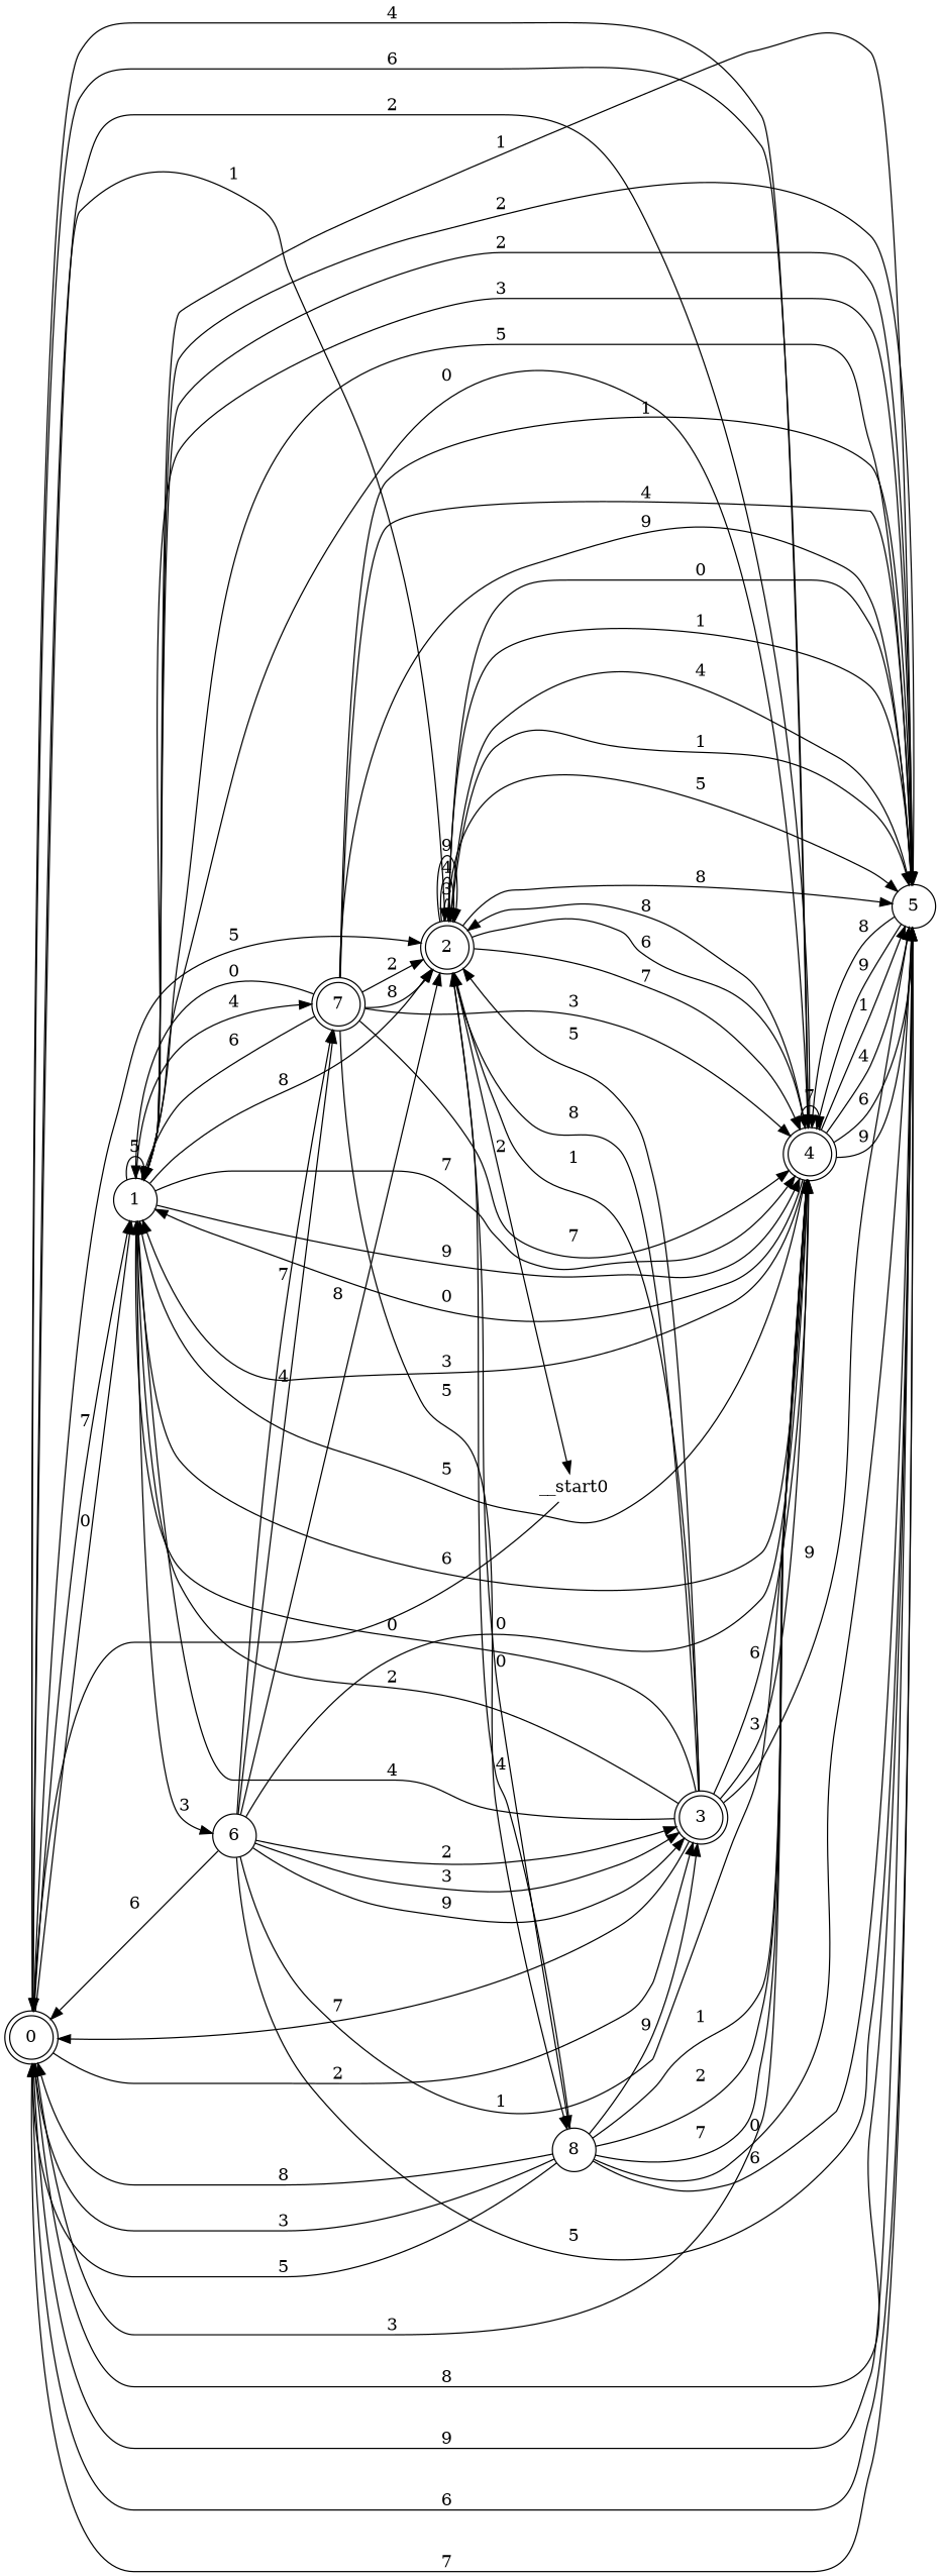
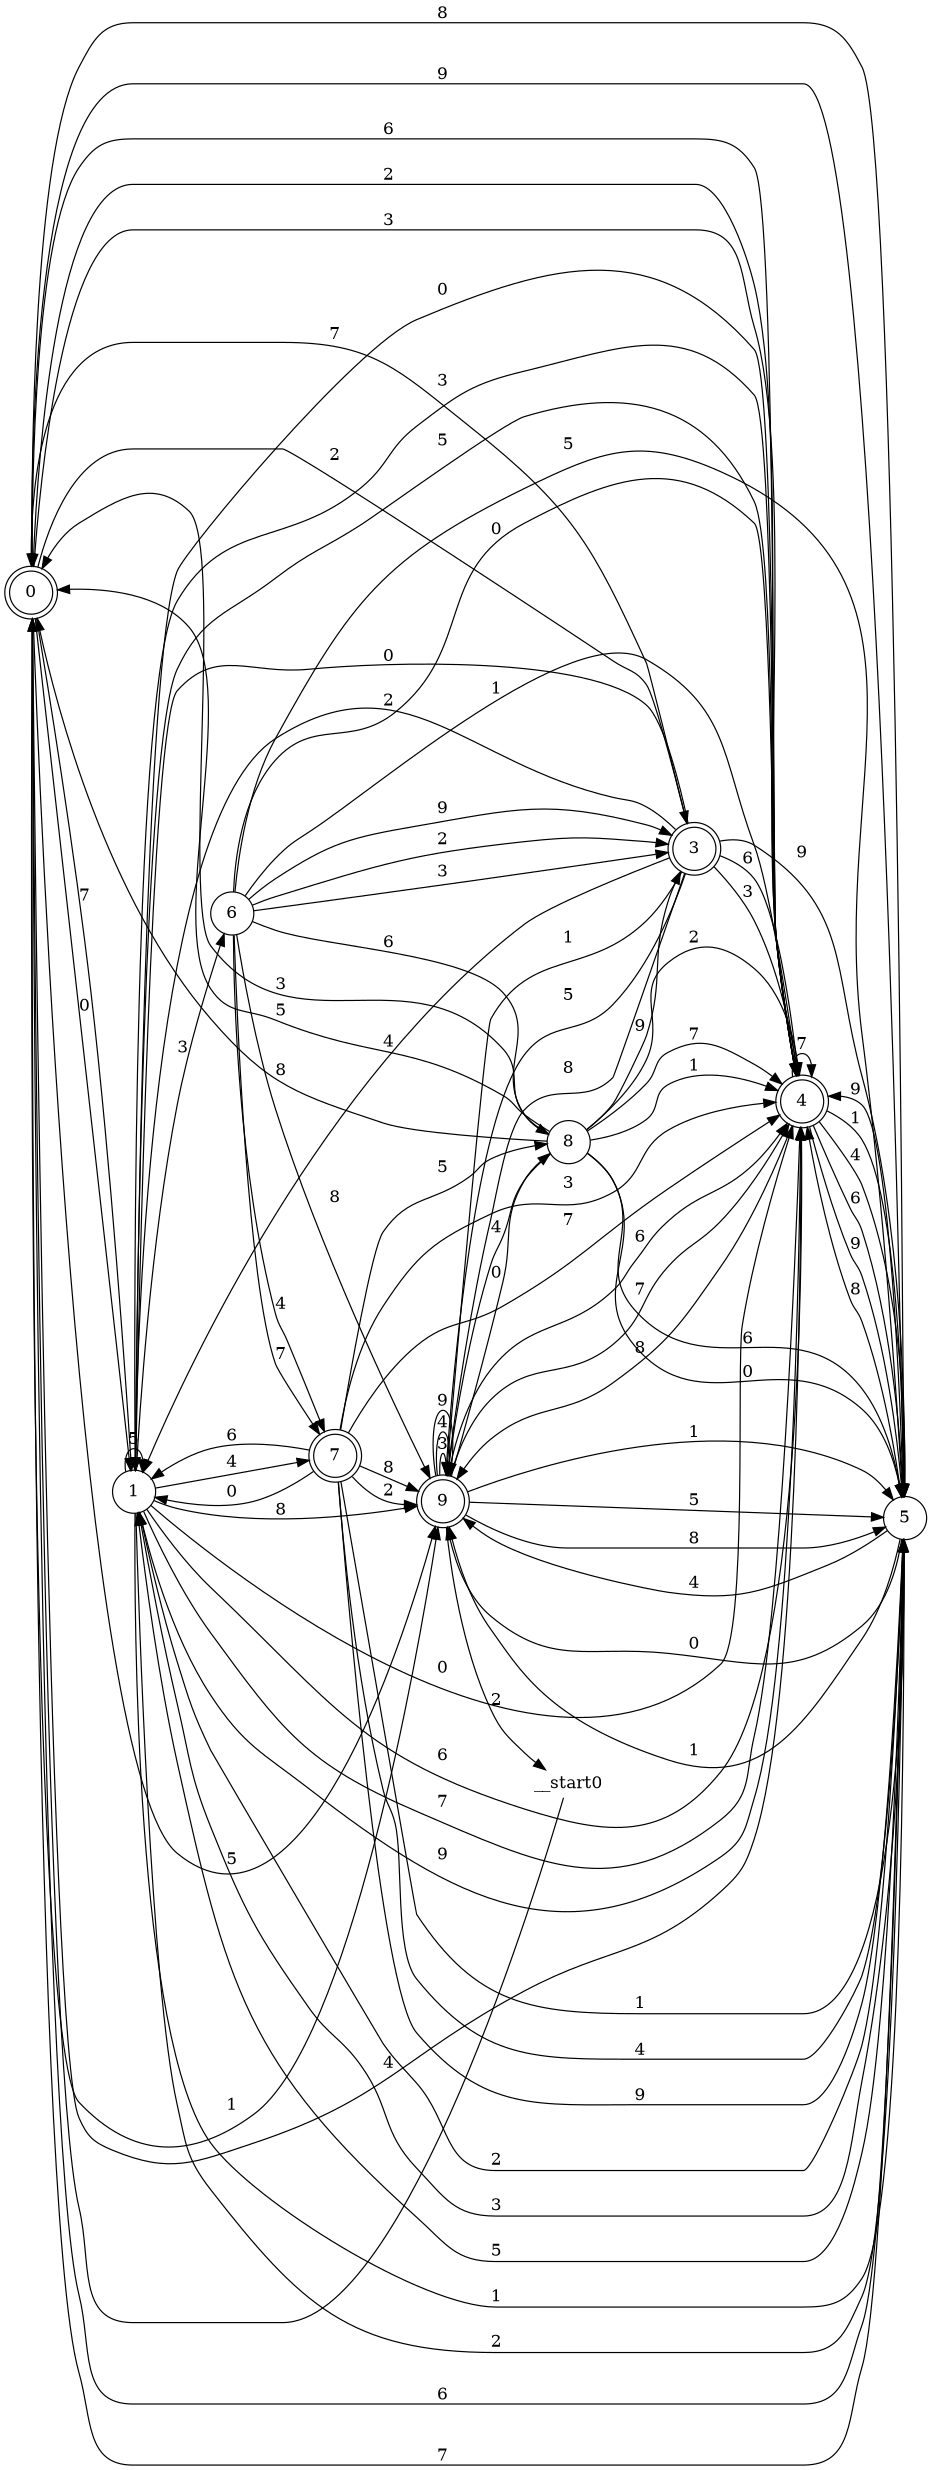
  digraph {
    rankdir=LR
    node [shape=doublecircle]
    n1 [label=0]
    n2 [label=1 shape=circle]
-   n3 [label=2]
+   n3 [label=9]
    n4 [label=3]
    n5 [label=4]
    n6 [label=5 shape=circle]
    n7 [label=6 shape=circle]
    n8 [label=7]
    n9 [label=8 shape=circle]
    __start0 [height=0 shape=none width=0]
    n1 -> n2 [label=0]
    n1 -> n2 [label=7]
    n1 -> n3 [label=1]
    n1 -> n3 [label=5]
    n1 -> n4 [label=2]
    n1 -> n5 [label=3]
    n1 -> n5 [label=4]
    n1 -> n5 [label=6]
    n1 -> n6 [label=8]
    n1 -> n6 [label=9]
    n2 -> n2 [label=5]
    n2 -> n3 [label=8]
    n2 -> n5 [label=0]
    n2 -> n5 [label=6]
    n2 -> n5 [label=7]
    n2 -> n5 [label=9]
    n2 -> n6 [label=1]
    n2 -> n6 [label=2]
    n2 -> n7 [label=3]
    n2 -> n8 [label=4]
    n3 -> n3 [label=3]
    n3 -> n3 [label=4]
    n3 -> n3 [label=9]
    n3 -> n5 [label=6]
    n3 -> n5 [label=7]
    n3 -> n6 [label=1]
    n3 -> n6 [label=5]
    n3 -> n6 [label=8]
    n3 -> n9 [label=0]
    n3 -> __start0 [label=2]
    n4 -> n1 [label=7]
    n4 -> n2 [label=0]
    n4 -> n2 [label=2]
    n4 -> n2 [label=4]
    n4 -> n3 [label=1]
    n4 -> n3 [label=5]
    n4 -> n3 [label=8]
    n4 -> n5 [label=3]
    n4 -> n5 [label=6]
    n4 -> n6 [label=9]
    n5 -> n1 [label=2]
    n5 -> n2 [label=0]
    n5 -> n2 [label=3]
    n5 -> n2 [label=5]
    n5 -> n3 [label=8]
    n5 -> n5 [label=7]
    n5 -> n6 [label=1]
    n5 -> n6 [label=4]
    n5 -> n6 [label=6]
    n5 -> n6 [label=9]
    n6 -> n1 [label=6]
    n6 -> n1 [label=7]
    n6 -> n2 [label=2]
    n6 -> n2 [label=3]
    n6 -> n2 [label=5]
    n6 -> n3 [label=0]
    n6 -> n3 [label=1]
    n6 -> n3 [label=4]
    n6 -> n5 [label=8]
    n6 -> n5 [label=9]
    n7 -> n3 [label=8]
    n7 -> n4 [label=2]
    n7 -> n4 [label=3]
    n7 -> n4 [label=9]
    n7 -> n5 [label=0]
    n7 -> n5 [label=1]
    n7 -> n6 [label=5]
    n7 -> n8 [label=4]
    n7 -> n8 [label=7]
-   n7 -> n1 [label=6]
+   n7 -> n9 [label=6]
    n8 -> n2 [label=0]
    n8 -> n2 [label=6]
    n8 -> n3 [label=2]
    n8 -> n3 [label=8]
    n8 -> n5 [label=3]
    n8 -> n5 [label=7]
    n8 -> n6 [label=1]
    n8 -> n6 [label=4]
    n8 -> n6 [label=9]
    n8 -> n9 [label=5]
    n9 -> n1 [label=3]
    n9 -> n1 [label=5]
    n9 -> n1 [label=8]
    n9 -> n3 [label=4]
    n9 -> n4 [label=9]
    n9 -> n5 [label=1]
    n9 -> n5 [label=2]
    n9 -> n5 [label=7]
    n9 -> n6 [label=0]
    n9 -> n6 [label=6]
    __start0 -> n1
  }
